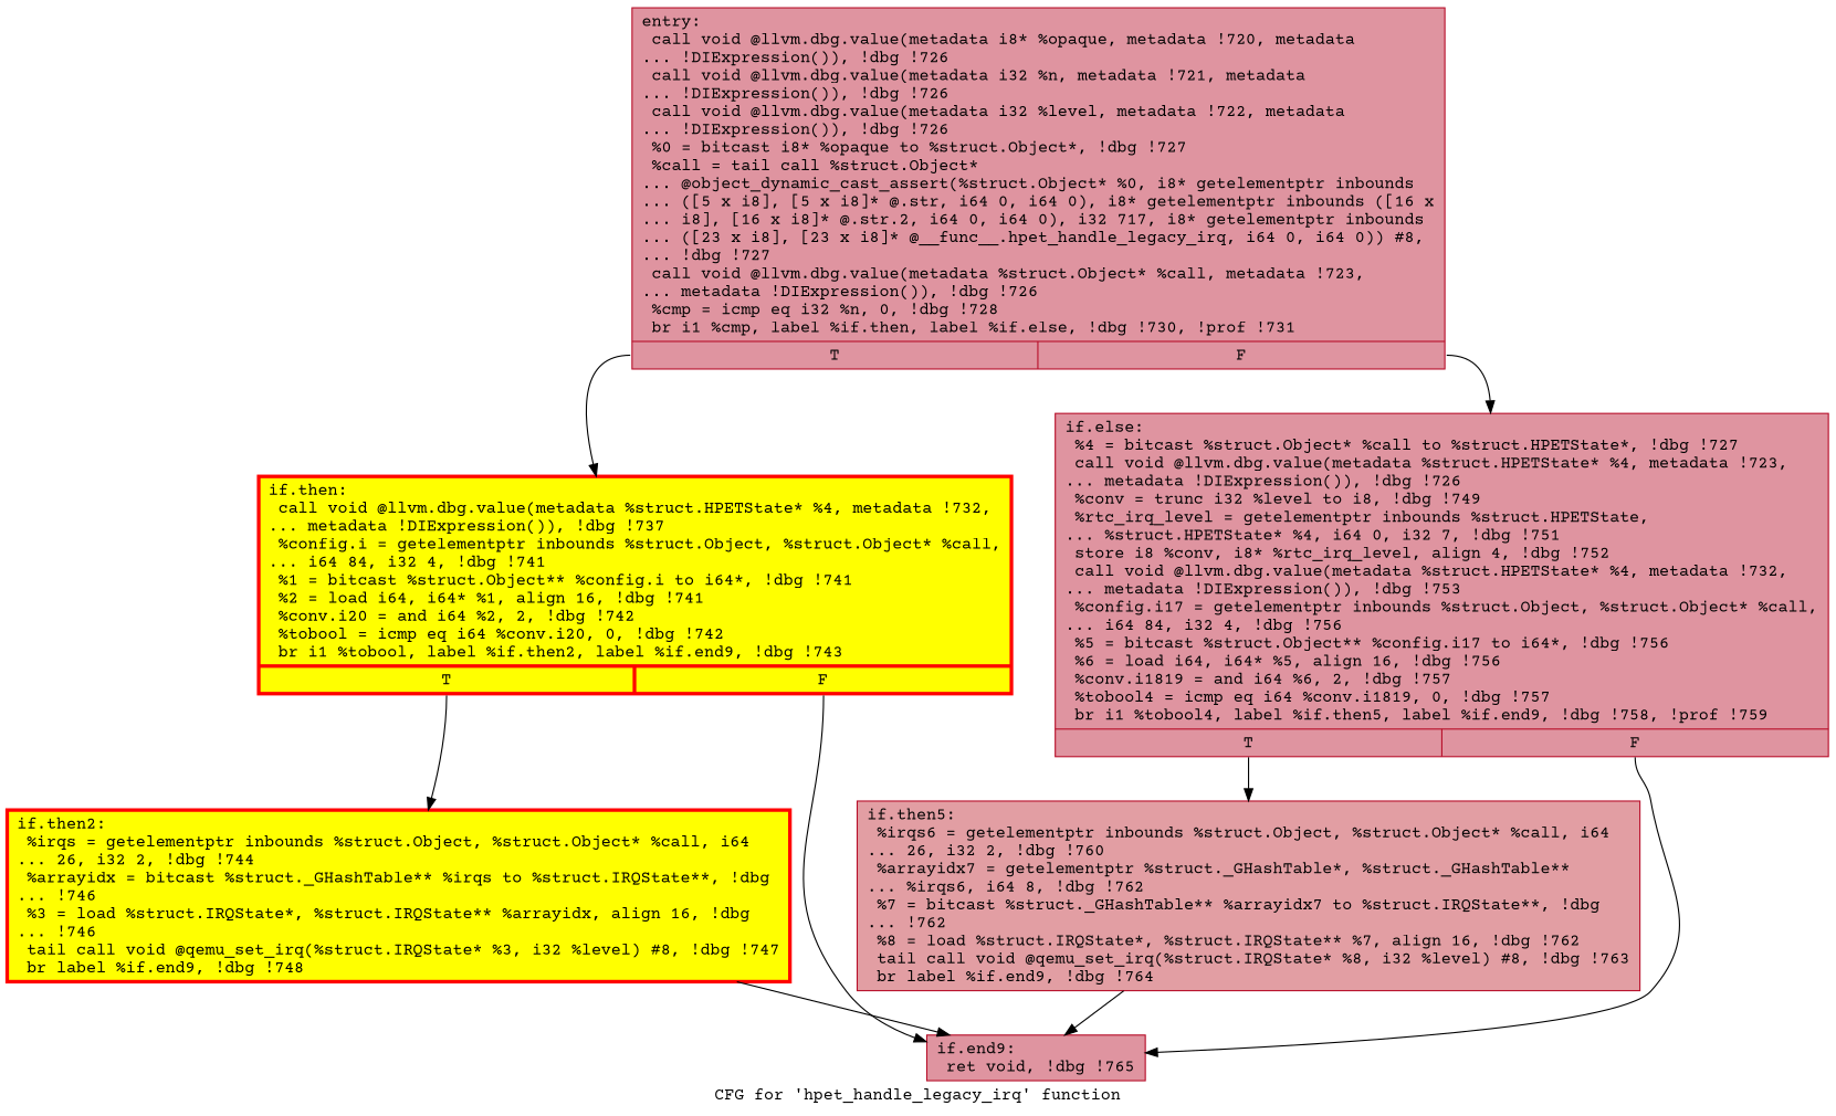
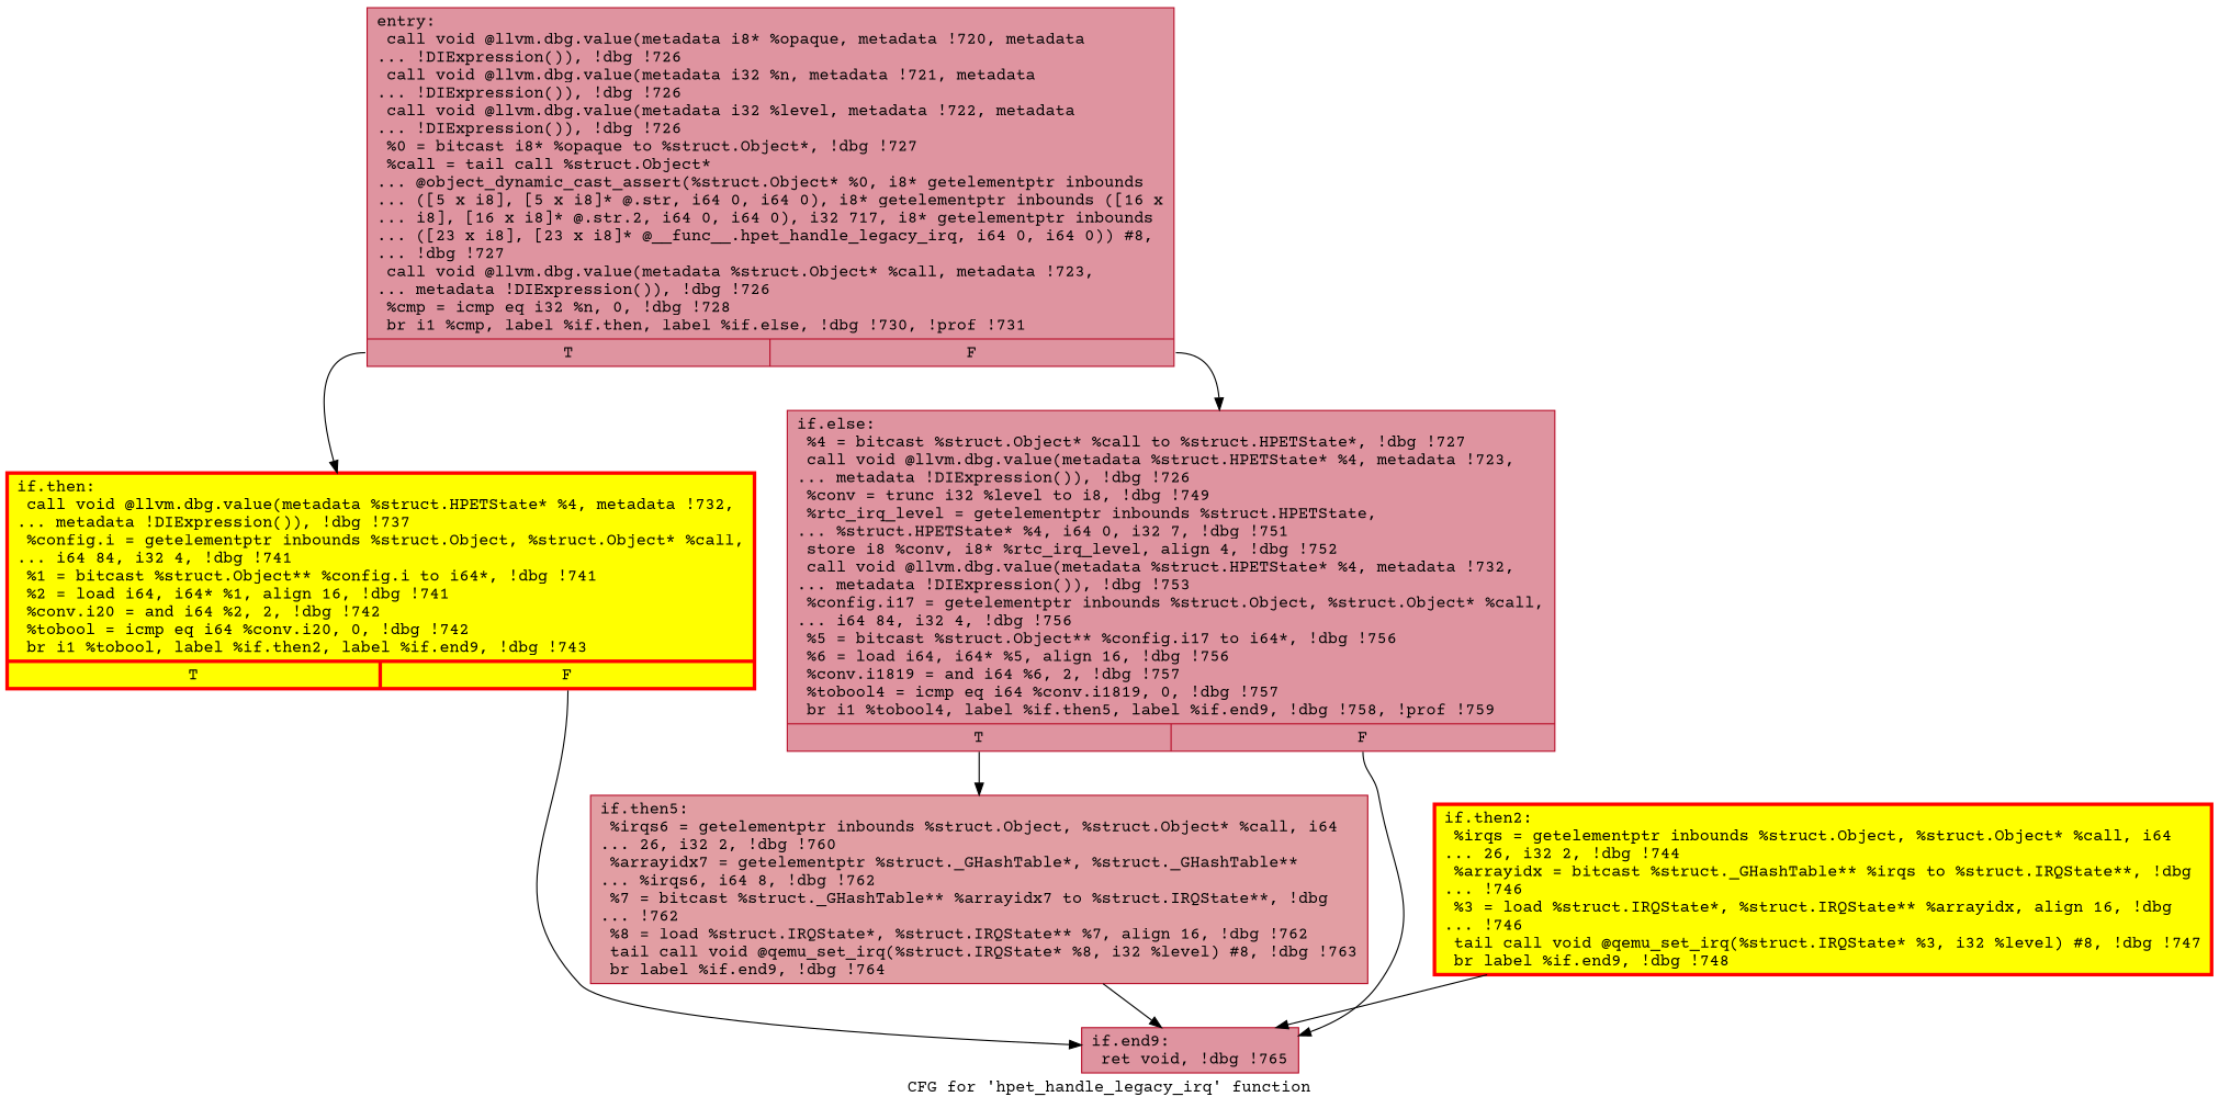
  digraph {
    label="CFG for 'hpet_handle_legacy_irq' function"
    fontname="Courier Prime"
    node [color="#b70d28ff" fillcolor="#b70d2870" shape=record style=filled fontname="Courier Prime"]
    edge [tailport=s0 fontname="Courier Prime"]
    n1 [label="{entry:\l  call void @llvm.dbg.value(metadata i8* %opaque, metadata !720, metadata\l... !DIExpression()), !dbg !726\l  call void @llvm.dbg.value(metadata i32 %n, metadata !721, metadata\l... !DIExpression()), !dbg !726\l  call void @llvm.dbg.value(metadata i32 %level, metadata !722, metadata\l... !DIExpression()), !dbg !726\l  %0 = bitcast i8* %opaque to %struct.Object*, !dbg !727\l  %call = tail call %struct.Object*\l... @object_dynamic_cast_assert(%struct.Object* %0, i8* getelementptr inbounds\l... ([5 x i8], [5 x i8]* @.str, i64 0, i64 0), i8* getelementptr inbounds ([16 x\l... i8], [16 x i8]* @.str.2, i64 0, i64 0), i32 717, i8* getelementptr inbounds\l... ([23 x i8], [23 x i8]* @__func__.hpet_handle_legacy_irq, i64 0, i64 0)) #8,\l... !dbg !727\l  call void @llvm.dbg.value(metadata %struct.Object* %call, metadata !723,\l... metadata !DIExpression()), !dbg !726\l  %cmp = icmp eq i32 %n, 0, !dbg !728\l  br i1 %cmp, label %if.then, label %if.else, !dbg !730, !prof !731\l|{<s0>T|<s1>F}}"]
    n2 [color=red fillcolor=yellow label="{if.then:                                          \l  call void @llvm.dbg.value(metadata %struct.HPETState* %4, metadata !732,\l... metadata !DIExpression()), !dbg !737\l  %config.i = getelementptr inbounds %struct.Object, %struct.Object* %call,\l... i64 84, i32 4, !dbg !741\l  %1 = bitcast %struct.Object** %config.i to i64*, !dbg !741\l  %2 = load i64, i64* %1, align 16, !dbg !741\l  %conv.i20 = and i64 %2, 2, !dbg !742\l  %tobool = icmp eq i64 %conv.i20, 0, !dbg !742\l  br i1 %tobool, label %if.then2, label %if.end9, !dbg !743\l|{<s0>T|<s1>F}}" penwidth=3.0]
    n3 [label="{if.else:                                          \l  %4 = bitcast %struct.Object* %call to %struct.HPETState*, !dbg !727\l  call void @llvm.dbg.value(metadata %struct.HPETState* %4, metadata !723,\l... metadata !DIExpression()), !dbg !726\l  %conv = trunc i32 %level to i8, !dbg !749\l  %rtc_irq_level = getelementptr inbounds %struct.HPETState,\l... %struct.HPETState* %4, i64 0, i32 7, !dbg !751\l  store i8 %conv, i8* %rtc_irq_level, align 4, !dbg !752\l  call void @llvm.dbg.value(metadata %struct.HPETState* %4, metadata !732,\l... metadata !DIExpression()), !dbg !753\l  %config.i17 = getelementptr inbounds %struct.Object, %struct.Object* %call,\l... i64 84, i32 4, !dbg !756\l  %5 = bitcast %struct.Object** %config.i17 to i64*, !dbg !756\l  %6 = load i64, i64* %5, align 16, !dbg !756\l  %conv.i1819 = and i64 %6, 2, !dbg !757\l  %tobool4 = icmp eq i64 %conv.i1819, 0, !dbg !757\l  br i1 %tobool4, label %if.then5, label %if.end9, !dbg !758, !prof !759\l|{<s0>T|<s1>F}}"]
    n4 [color=red fillcolor=yellow label="{if.then2:                                         \l  %irqs = getelementptr inbounds %struct.Object, %struct.Object* %call, i64\l... 26, i32 2, !dbg !744\l  %arrayidx = bitcast %struct._GHashTable** %irqs to %struct.IRQState**, !dbg\l... !746\l  %3 = load %struct.IRQState*, %struct.IRQState** %arrayidx, align 16, !dbg\l... !746\l  tail call void @qemu_set_irq(%struct.IRQState* %3, i32 %level) #8, !dbg !747\l  br label %if.end9, !dbg !748\l}" penwidth=3.0]
    n5 [label="{if.end9:                                          \l  ret void, !dbg !765\l}"]
    n6 [fillcolor="#be242e70" label="{if.then5:                                         \l  %irqs6 = getelementptr inbounds %struct.Object, %struct.Object* %call, i64\l... 26, i32 2, !dbg !760\l  %arrayidx7 = getelementptr %struct._GHashTable*, %struct._GHashTable**\l... %irqs6, i64 8, !dbg !762\l  %7 = bitcast %struct._GHashTable** %arrayidx7 to %struct.IRQState**, !dbg\l... !762\l  %8 = load %struct.IRQState*, %struct.IRQState** %7, align 16, !dbg !762\l  tail call void @qemu_set_irq(%struct.IRQState* %8, i32 %level) #8, !dbg !763\l  br label %if.end9, !dbg !764\l}"]
    n1 -> n2
    n1 -> n3 [tailport=s1]
-   n2 -> n4
    n2 -> n5 [tailport=s1]
    n3 -> n5 [tailport=s1]
    n3 -> n6
    n4 -> n5 [tailport=""]
    n6 -> n5 [tailport=""]
  }
